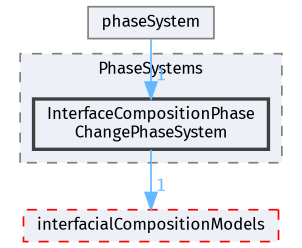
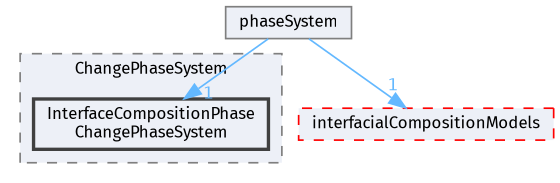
  digraph {
    compound=true
    fontname="Fira Sans"
    node [fillcolor="#edf0f7" fontname="Fira Sans" fontsize=10 shape=box]
    edge [color=steelblue1 fontcolor=steelblue1 fontname="Fira Sans" fontsize=10 headlabel=1 labeldistance=1.5 labelfontname=Helvetica labelfontsize=10]
    n1 [color=grey25 height=0.2 label="InterfaceCompositionPhase\lChangePhaseSystem" style="filled,bold" width=0.4]
    n2 [color=red height=0.2 label=interfacialCompositionModels style="filled,dashed" width=0.4]
    n3 [color=grey50 height=0.2 label=phaseSystem style=filled width=0.4]
    subgraph cluster_1 {
      bgcolor="#edf0f7"
      fontsize=10
-     label=PhaseSystems
+     label=ChangePhaseSystem
      pencolor=grey50
      style="filled,dashed"
      n1
    }
-   n1 -> n2
+   n3 -> n2
    n3 -> n1
  }
